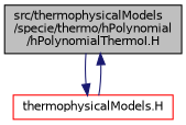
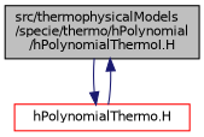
  digraph {
    node [fontname=Helvetica fontsize=10 shape=record]
    edge [color=midnightblue fontname=Helvetica fontsize=10 labelfontname=Helvetica labelfontsize=10 style=solid]
    n1 [color=black fillcolor=grey75 fontcolor=black height=0.2 label="src/thermophysicalModels\l/specie/thermo/hPolynomial\l/hPolynomialThermoI.H" style=filled width=0.4]
-   n2 [color=red height=0.2 label="thermophysicalModels.H" width=0.4]
+   n2 [color=red height=0.2 label="hPolynomialThermo.H" width=0.4]
    n1 -> n2
    n2 -> n1
  }
